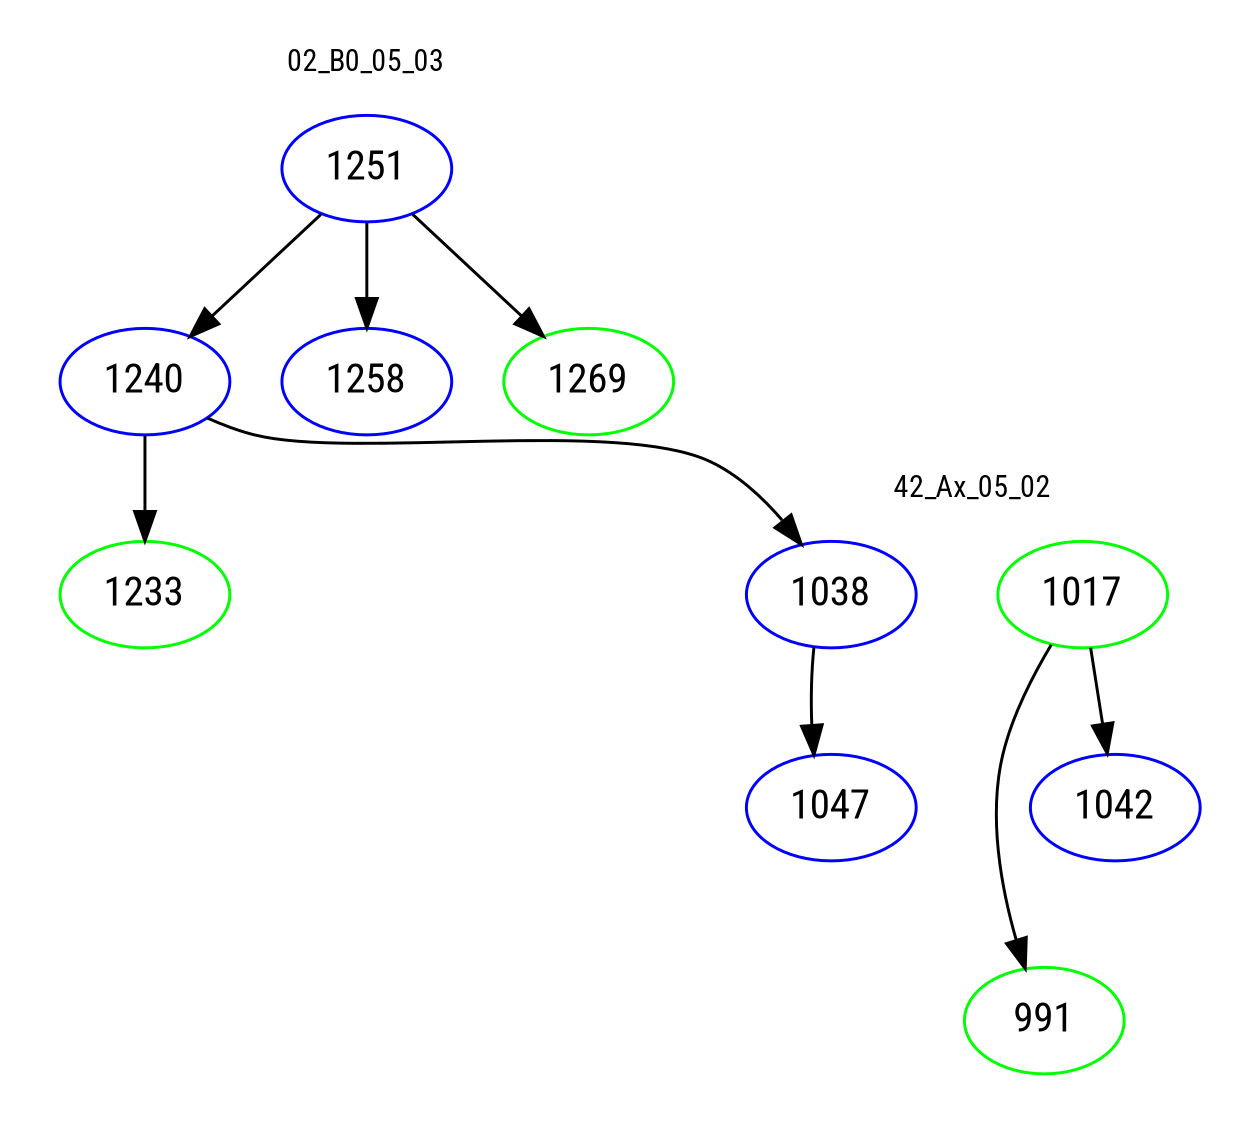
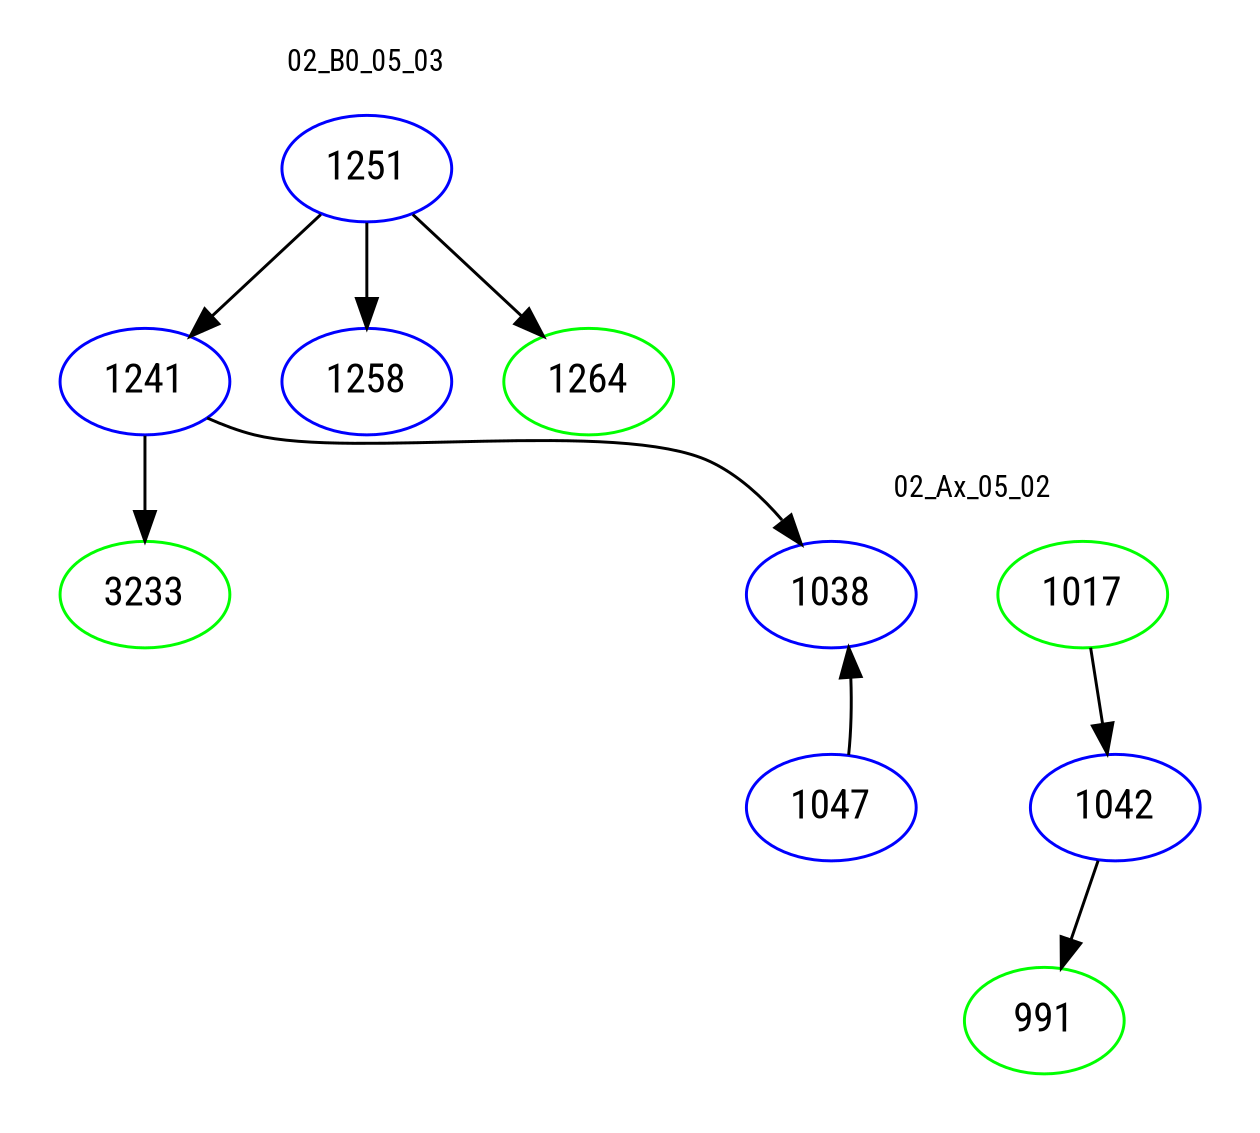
  digraph {
    fontname="Roboto Condensed"
    node [color=blue fontname="Roboto Condensed"]
    edge [color=black fontname="Roboto Condensed"]
    n1 [color=green label=1017]
    n2 [color=green label=991]
    n3 [label=1038]
    n4 [label=1042]
    n5 [label=1047]
    n6 [label=1251]
-   n7 [label=1240]
+   n7 [label=1241]
    n8 [label=1258]
-   n9 [color=green label=1269]
-   n10 [color=green label=1233]
+   n9 [color=green label=1264]
+   n10 [color=green label=3233]
    subgraph cluster_1 {
      color=white
      fontsize=10
-     label="42_Ax_05_02"
+     label="02_Ax_05_02"
      n1
      n2
      n3
      n4
      n5
    }
    subgraph cluster_2 {
      color=white
      fontsize=10
      label="02_B0_05_03"
      n6
      n7
      n8
      n9
      n10
    }
-   n1 -> n2
+   n4 -> n2
    n1 -> n4
-   n3 -> n5
+   n5 -> n3
    n6 -> n7
    n6 -> n8
    n6 -> n9
    n7 -> n3
    n7 -> n10
  }
